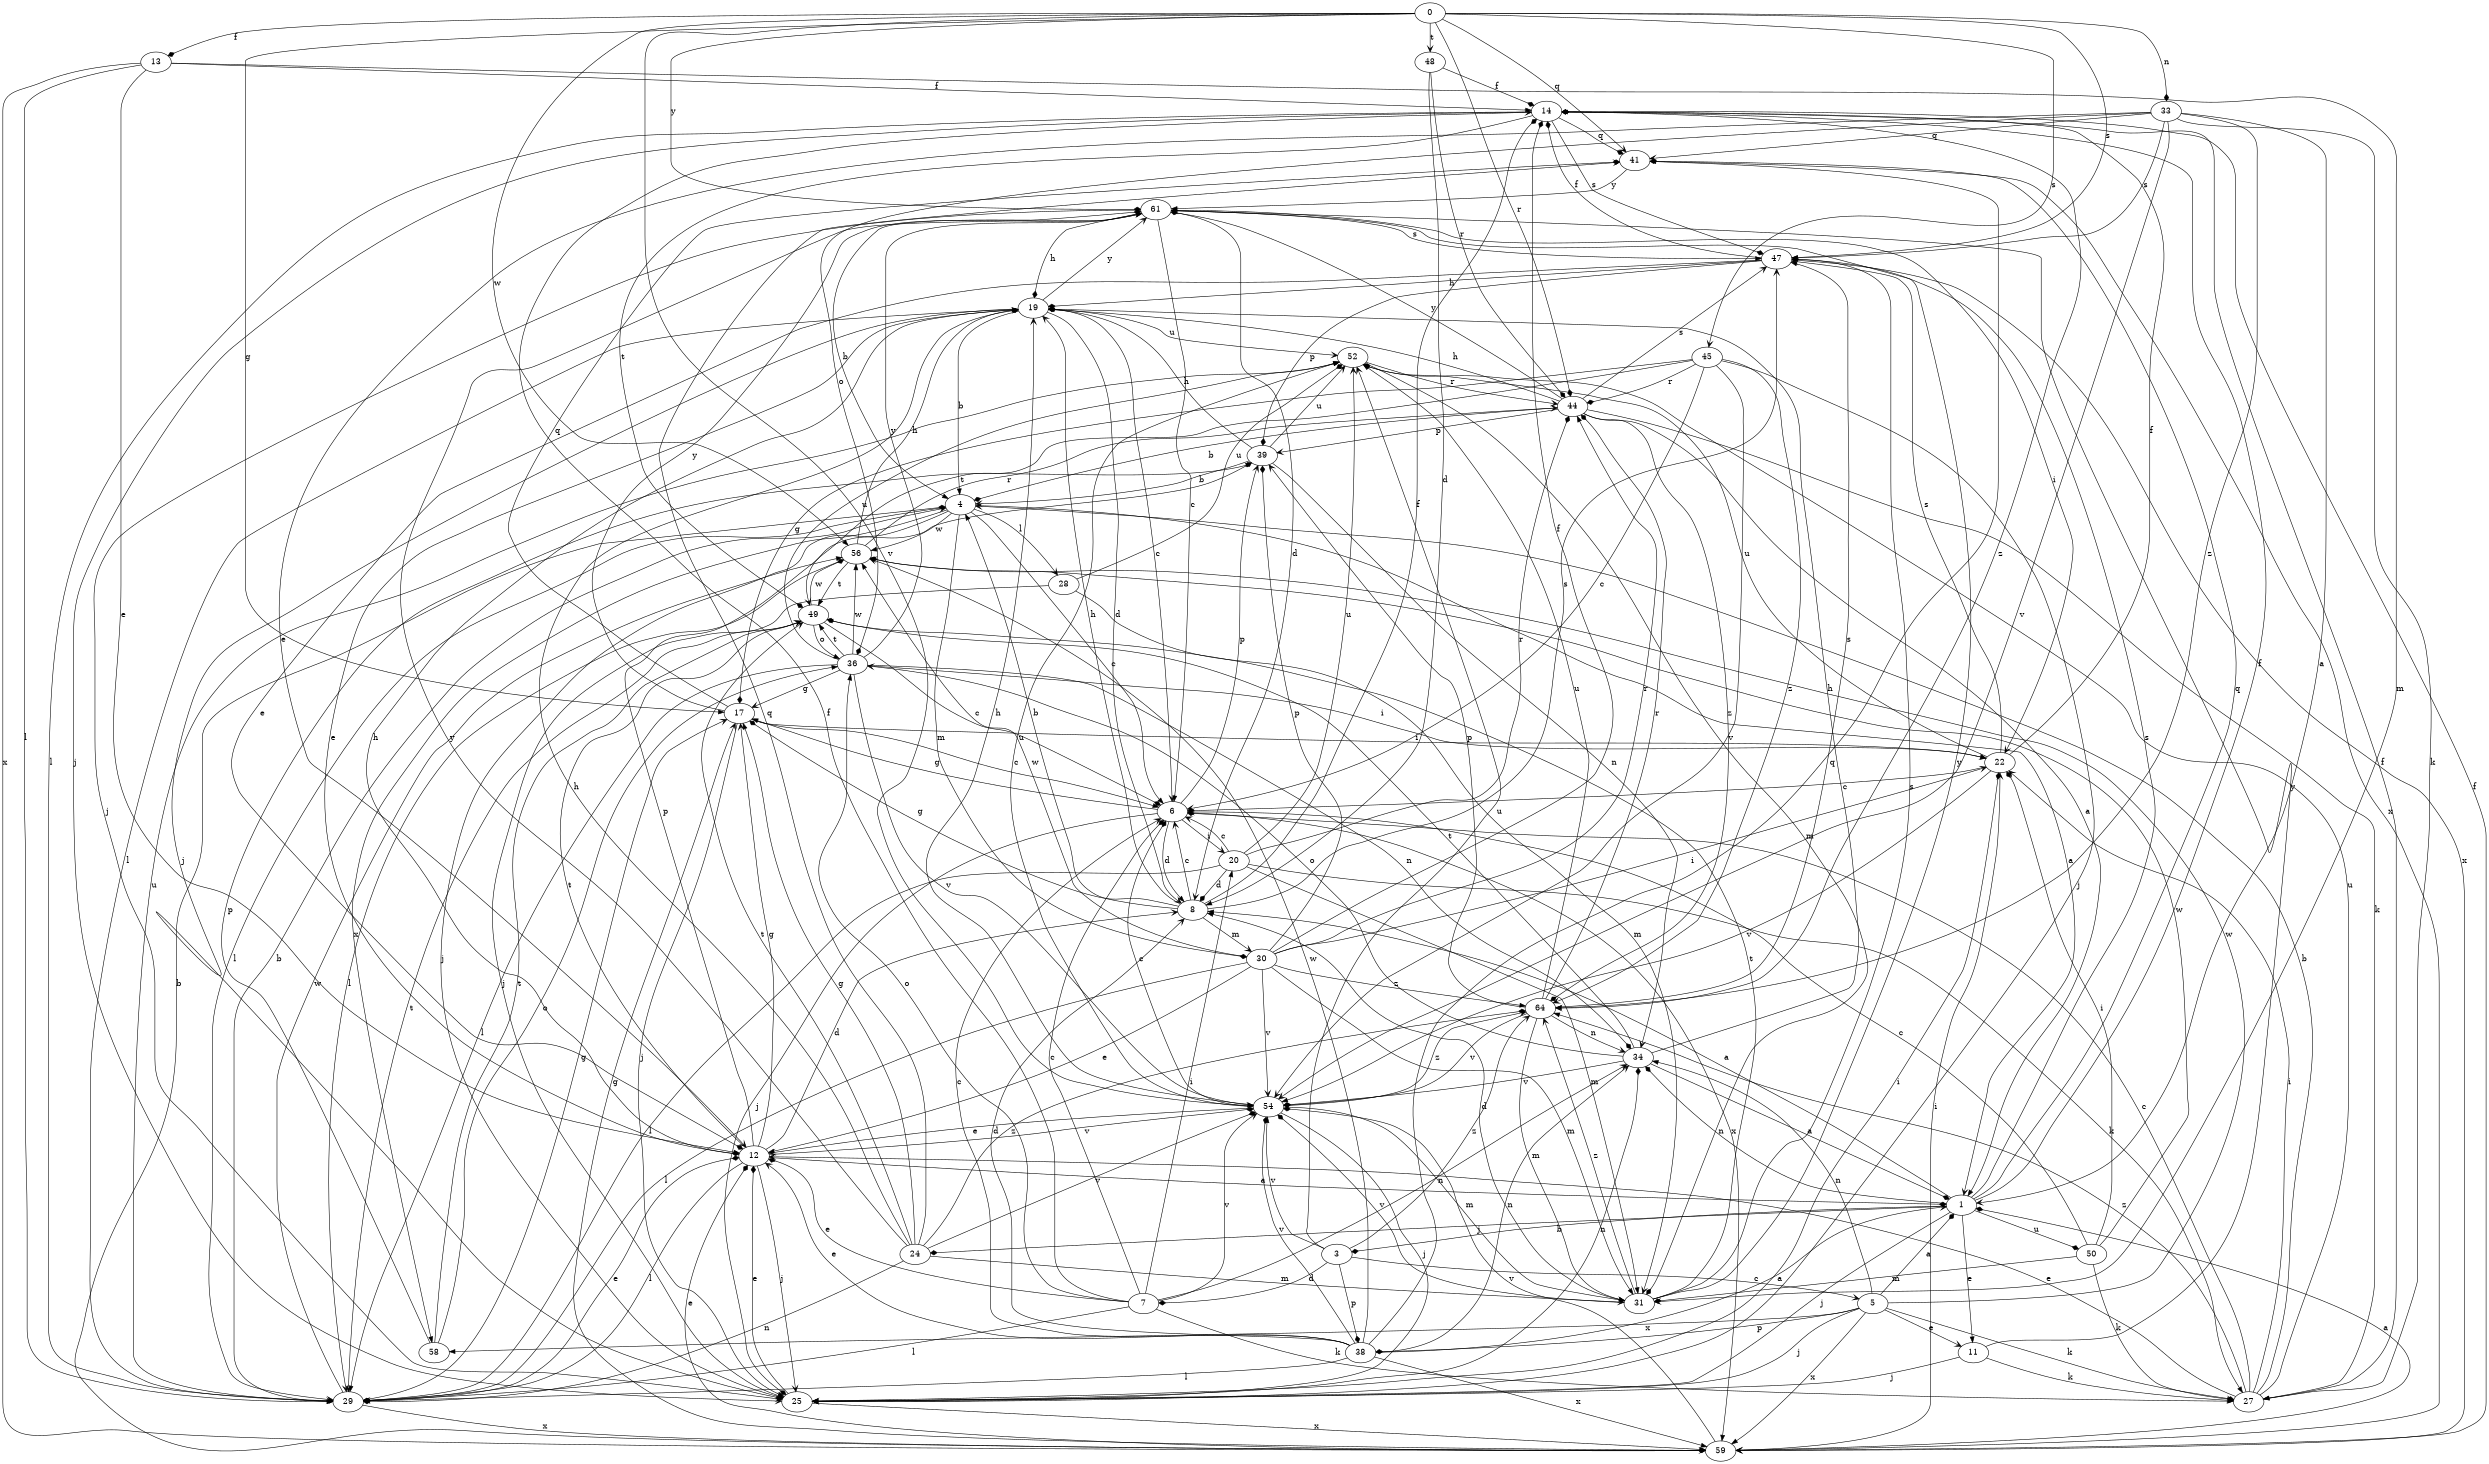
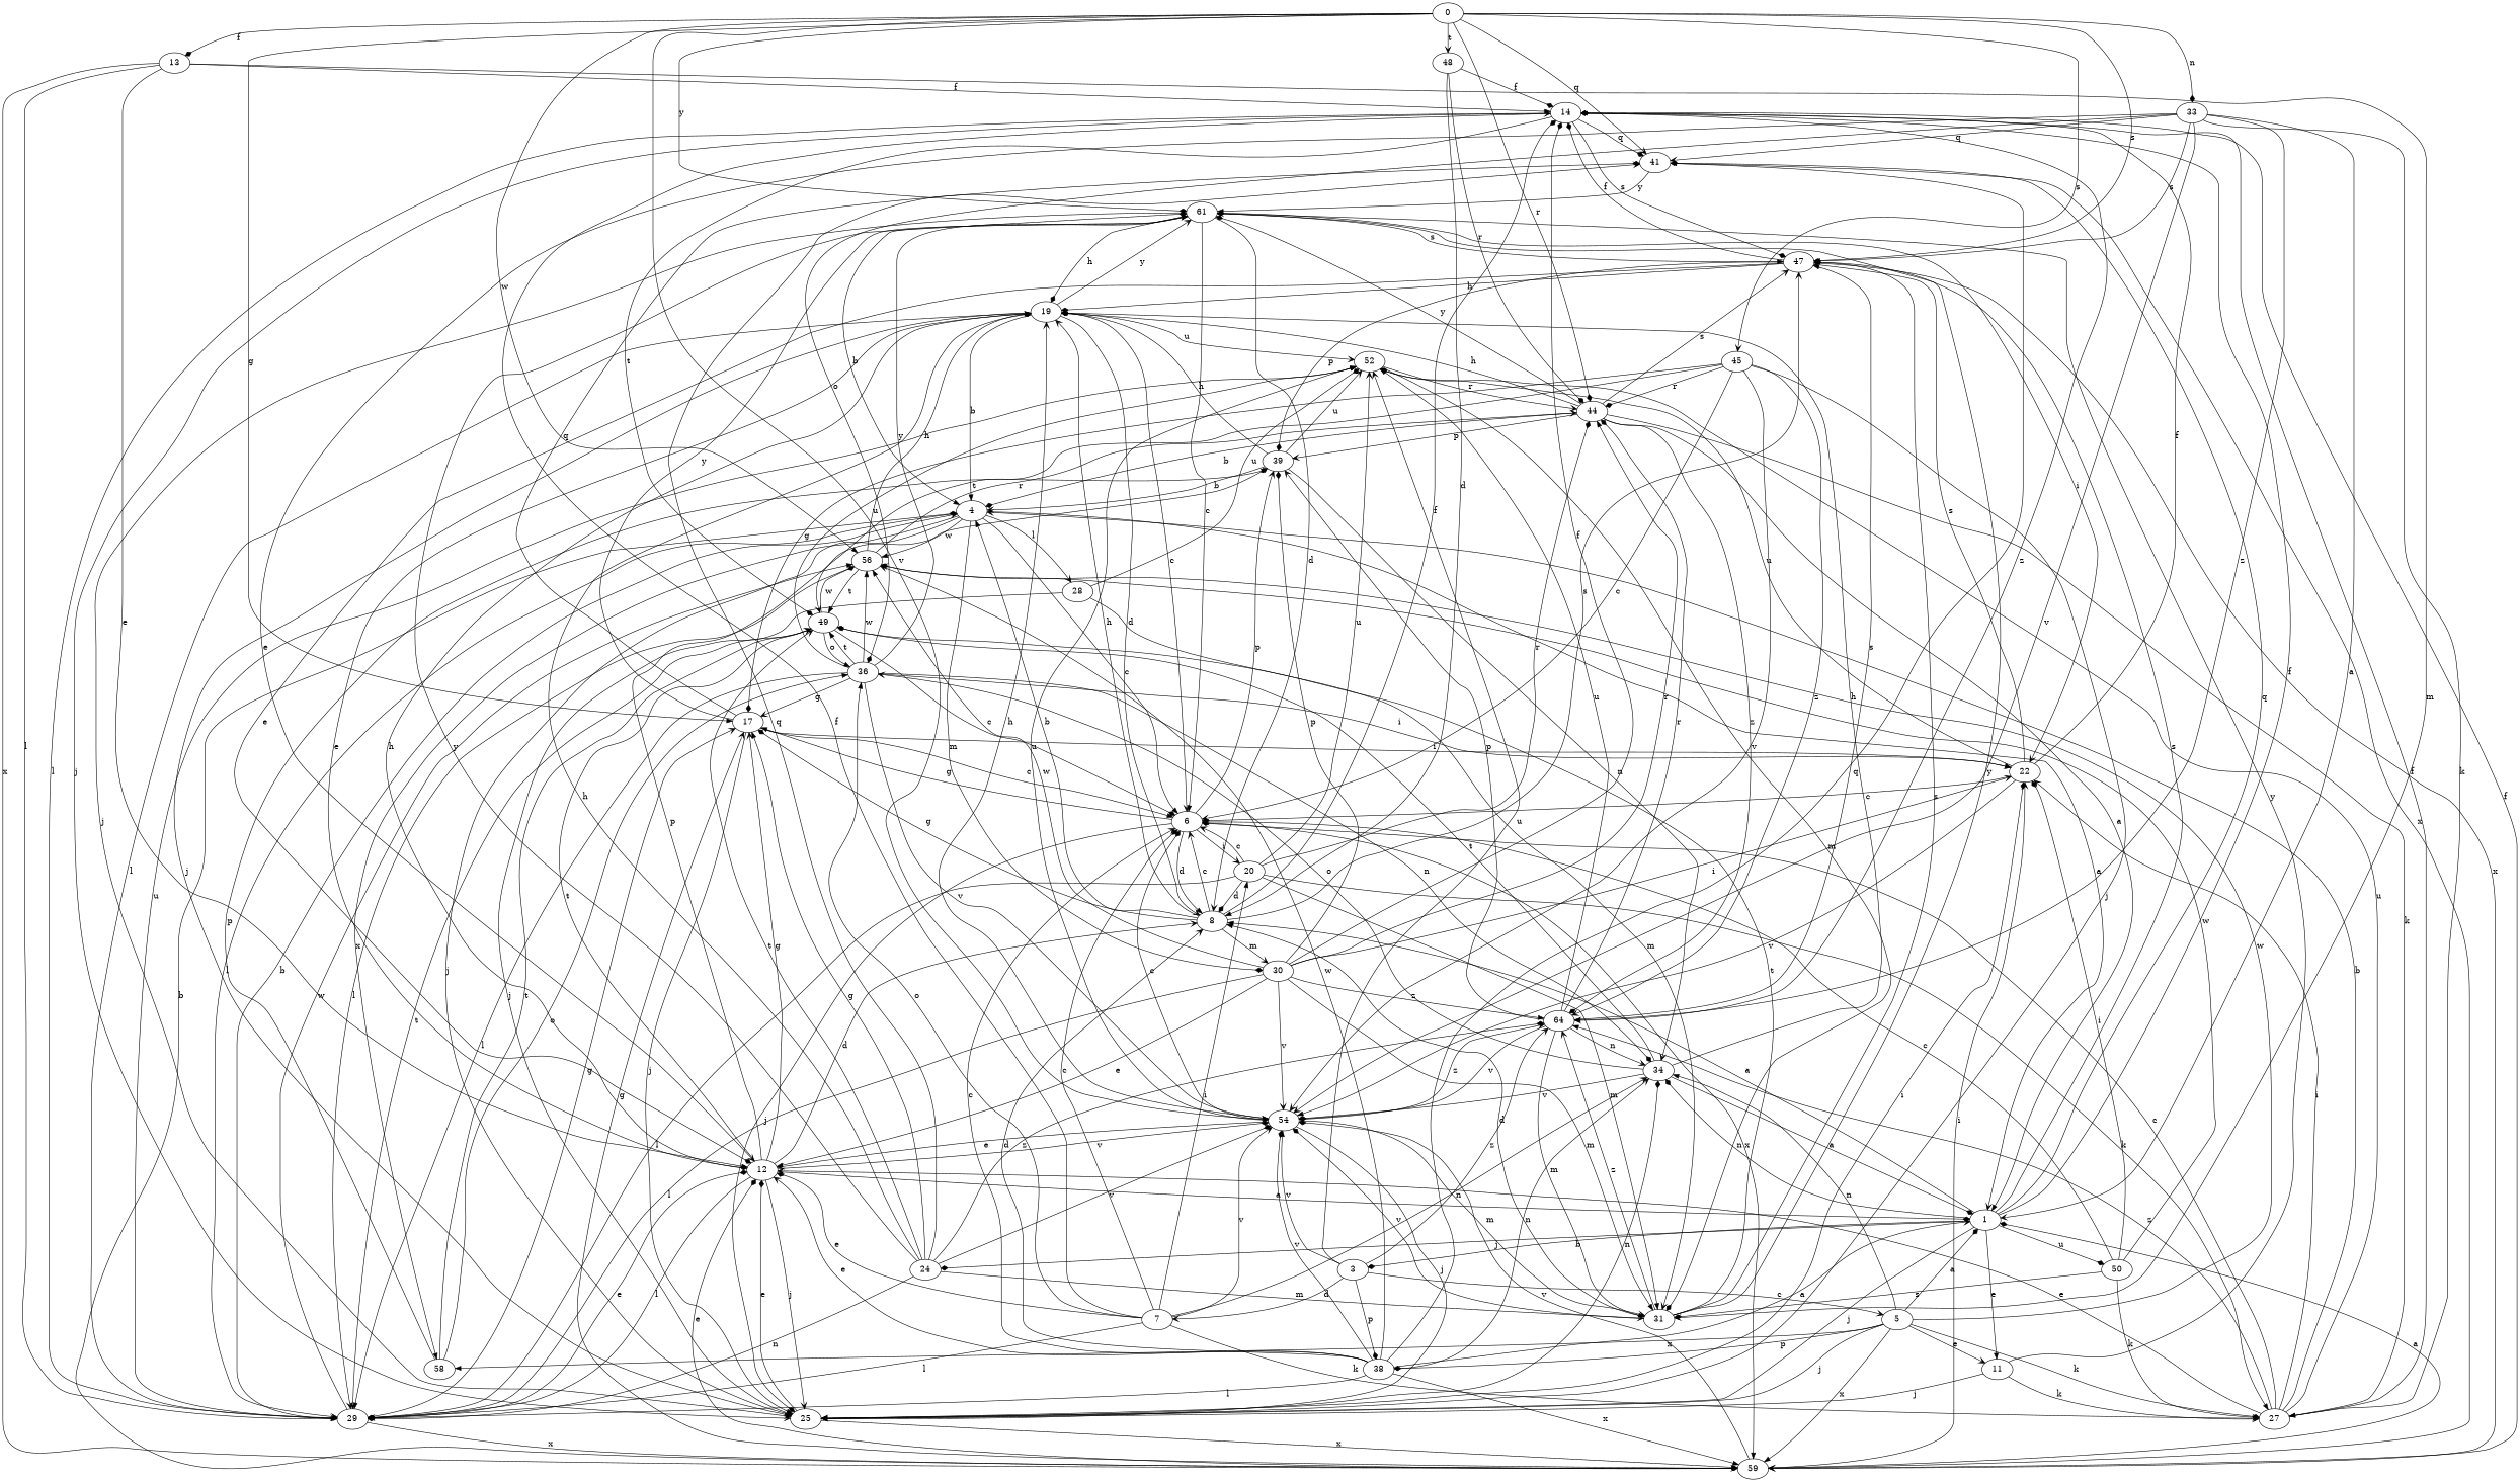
  strict digraph {
    edge [arrowhead=vee]
    0
    13
    17
    33
    41
    44
    45
    47
    48
    54
    56
    61
    14
    29
    12
    59
    31
    25
    6
    22
    1
    64
    27
    36
    4
    39
    19
    49
    8
    52
    3
    11
    24
    34
    50
    5
    7
    38
    58
    20
    28
    30
    0 -> 13 [arrowhead=diamond label=f]
    0 -> 17 [arrowhead=normal label=g]
    0 -> 33 [arrowhead=diamond label=n]
    0 -> 41 [label=q]
    0 -> 44 [arrowhead=diamond label=r]
    0 -> 45 [label=s]
    0 -> 47 [arrowhead=normal label=s]
    0 -> 48 [label=t]
    0 -> 54 [label=v]
    0 -> 56 [arrowhead=normal label=w]
    0 -> 61 [arrowhead=diamond label=y]
    13 -> 14 [arrowhead=normal label=f]
    13 -> 29 [arrowhead=normal label=l]
    13 -> 12 [arrowhead=normal label=e]
    13 -> 59 [arrowhead=diamond label=x]
    13 -> 31 [label=m]
    17 -> 41 [arrowhead=diamond label=q]
    17 -> 61 [arrowhead=normal label=y]
    17 -> 25 [arrowhead=normal label=j]
    17 -> 6 [arrowhead=normal label=c]
    17 -> 22 [label=i]
    33 -> 41 [label=q]
-   33 -> 47 [arrowhead=normal label=s]
+   33 -> 47 [arrowhead=diamond label=s]
    33 -> 54 [label=v]
    33 -> 12 [label=e]
    33 -> 1 [label=a]
    33 -> 64 [arrowhead=normal label=z]
    33 -> 27 [arrowhead=normal label=k]
    33 -> 36 [arrowhead=diamond label=o]
    41 -> 61 [arrowhead=normal label=y]
    41 -> 59 [label=x]
    44 -> 47 [label=s]
    44 -> 61 [arrowhead=diamond label=y]
    44 -> 1 [arrowhead=normal label=a]
    44 -> 64 [arrowhead=diamond label=z]
    44 -> 27 [arrowhead=normal label=k]
    44 -> 4 [arrowhead=diamond label=b]
    44 -> 39 [label=p]
    44 -> 19 [arrowhead=normal label=h]
    45 -> 17 [arrowhead=diamond label=g]
    45 -> 44 [arrowhead=diamond label=r]
    45 -> 54 [label=v]
    45 -> 25 [arrowhead=normal label=j]
    45 -> 6 [label=c]
    45 -> 64 [label=z]
    45 -> 49 [label=t]
    47 -> 14 [arrowhead=diamond label=f]
    47 -> 12 [arrowhead=diamond label=e]
    47 -> 59 [label=x]
    47 -> 39 [arrowhead=diamond label=p]
    47 -> 19 [arrowhead=diamond label=h]
    48 -> 44 [arrowhead=diamond label=r]
    48 -> 14 [arrowhead=diamond label=f]
    48 -> 8 [arrowhead=normal label=d]
    54 -> 12 [label=e]
    54 -> 31 [label=m]
    54 -> 25 [arrowhead=normal label=j]
    54 -> 6 [arrowhead=diamond label=c]
    54 -> 64 [label=z]
    54 -> 19 [label=h]
    54 -> 52 [arrowhead=normal label=u]
    56 -> 44 [label=r]
    56 -> 29 [label=l]
    56 -> 19 [label=h]
    56 -> 49 [arrowhead=normal label=t]
    61 -> 47 [arrowhead=normal label=s]
    61 -> 25 [label=j]
    61 -> 6 [arrowhead=normal label=c]
    61 -> 22 [label=i]
    61 -> 4 [arrowhead=normal label=b]
    61 -> 19 [arrowhead=diamond label=h]
    61 -> 8 [label=d]
    14 -> 41 [arrowhead=diamond label=q]
    14 -> 47 [arrowhead=diamond label=s]
    14 -> 29 [label=l]
    14 -> 25 [label=j]
    14 -> 64 [label=z]
    14 -> 49 [arrowhead=diamond label=t]
    29 -> 17 [label=g]
    29 -> 56 [arrowhead=normal label=w]
    29 -> 12 [arrowhead=diamond label=e]
    29 -> 59 [label=x]
    29 -> 4 [label=b]
    29 -> 52 [arrowhead=normal label=u]
    12 -> 17 [label=g]
    12 -> 54 [arrowhead=diamond label=v]
    12 -> 29 [arrowhead=diamond label=l]
    12 -> 25 [label=j]
    12 -> 1 [arrowhead=diamond label=a]
    12 -> 39 [arrowhead=diamond label=p]
    12 -> 19 [arrowhead=normal label=h]
    12 -> 49 [label=t]
    12 -> 8 [label=d]
    59 -> 17 [label=g]
    59 -> 54 [arrowhead=diamond label=v]
    59 -> 14 [arrowhead=diamond label=f]
    59 -> 12 [arrowhead=diamond label=e]
    59 -> 22 [label=i]
    59 -> 1 [arrowhead=diamond label=a]
    59 -> 4 [arrowhead=diamond label=b]
    31 -> 47 [arrowhead=diamond label=s]
    31 -> 54 [arrowhead=diamond label=v]
    31 -> 61 [arrowhead=diamond label=y]
    31 -> 64 [label=z]
    31 -> 49 [arrowhead=normal label=t]
    31 -> 8 [arrowhead=normal label=d]
    25 -> 12 [arrowhead=diamond label=e]
    25 -> 59 [arrowhead=normal label=x]
    25 -> 22 [arrowhead=diamond label=i]
    25 -> 34 [arrowhead=diamond label=n]
    6 -> 17 [arrowhead=normal label=g]
    6 -> 59 [arrowhead=normal label=x]
    6 -> 25 [arrowhead=diamond label=j]
    6 -> 39 [label=p]
    6 -> 8 [arrowhead=normal label=d]
    6 -> 20 [label=i]
    22 -> 47 [label=s]
    22 -> 54 [arrowhead=normal label=v]
    22 -> 14 [arrowhead=diamond label=f]
    22 -> 6 [arrowhead=diamond label=c]
    22 -> 52 [arrowhead=diamond label=u]
    1 -> 41 [arrowhead=diamond label=q]
    1 -> 47 [arrowhead=normal label=s]
    1 -> 14 [arrowhead=normal label=f]
    1 -> 25 [label=j]
    1 -> 8 [arrowhead=normal label=a]
    1 -> 3 [arrowhead=diamond label=b]
    1 -> 11 [arrowhead=normal label=e]
    1 -> 24 [arrowhead=diamond label=j]
    1 -> 34 [arrowhead=diamond label=n]
    1 -> 50 [arrowhead=diamond label=u]
    64 -> 44 [arrowhead=diamond label=r]
    64 -> 47 [arrowhead=normal label=s]
    64 -> 54 [arrowhead=diamond label=v]
    64 -> 31 [arrowhead=normal label=m]
    64 -> 39 [label=p]
    64 -> 52 [arrowhead=normal label=u]
    64 -> 34 [label=n]
    27 -> 14 [arrowhead=diamond label=f]
    27 -> 12 [label=e]
    27 -> 6 [arrowhead=diamond label=c]
    27 -> 22 [label=i]
    27 -> 64 [arrowhead=normal label=z]
    27 -> 4 [label=b]
    27 -> 52 [arrowhead=normal label=u]
    36 -> 17 [label=g]
    36 -> 54 [arrowhead=normal label=v]
    36 -> 56 [arrowhead=normal label=w]
    36 -> 61 [label=y]
    36 -> 29 [arrowhead=normal label=l]
    36 -> 22 [arrowhead=normal label=i]
    36 -> 49 [arrowhead=normal label=t]
    36 -> 52 [arrowhead=normal label=u]
    36 -> 34 [arrowhead=diamond label=n]
    4 -> 56 [arrowhead=normal label=w]
    4 -> 29 [label=l]
    4 -> 25 [label=j]
    4 -> 6 [arrowhead=normal label=c]
    4 -> 1 [label=a]
    4 -> 58 [arrowhead=normal label=x]
    4 -> 28 [label=l]
    4 -> 30 [arrowhead=diamond label=m]
    39 -> 4 [label=b]
    39 -> 19 [arrowhead=diamond label=h]
    39 -> 52 [label=u]
    39 -> 34 [label=n]
    19 -> 61 [label=y]
    19 -> 29 [arrowhead=diamond label=l]
    19 -> 12 [arrowhead=diamond label=e]
    19 -> 25 [arrowhead=diamond label=j]
    19 -> 6 [label=c]
    19 -> 4 [arrowhead=normal label=b]
    19 -> 8 [label=d]
    19 -> 52 [label=u]
    49 -> 56 [arrowhead=diamond label=w]
    49 -> 29 [label=t]
    49 -> 6 [arrowhead=diamond label=c]
    49 -> 36 [arrowhead=normal label=o]
    8 -> 17 [arrowhead=diamond label=g]
    8 -> 47 [label=s]
    8 -> 14 [arrowhead=diamond label=f]
    8 -> 6 [label=c]
    8 -> 4 [arrowhead=normal label=b]
    8 -> 19 [label=h]
    8 -> 30 [label=m]
    52 -> 44 [label=r]
    52 -> 31 [arrowhead=diamond label=m]
    3 -> 54 [arrowhead=normal label=v]
    3 -> 64 [label=z]
    3 -> 52 [label=u]
    3 -> 5 [label=c]
-   3 -> 7 [arrowhead=diamond label=d]
+   3 -> 7 [label=d]
    3 -> 38 [arrowhead=diamond label=p]
    11 -> 61 [label=y]
    11 -> 25 [arrowhead=normal label=j]
    11 -> 27 [label=k]
    24 -> 17 [arrowhead=normal label=g]
    24 -> 41 [label=q]
    24 -> 54 [arrowhead=diamond label=v]
    24 -> 61 [arrowhead=diamond label=y]
    24 -> 29 [arrowhead=diamond label=n]
    24 -> 31 [label=m]
    24 -> 64 [arrowhead=diamond label=z]
    24 -> 19 [arrowhead=diamond label=h]
    24 -> 49 [label=t]
    34 -> 54 [arrowhead=diamond label=v]
    34 -> 1 [arrowhead=diamond label=a]
    34 -> 36 [label=o]
    34 -> 19 [arrowhead=diamond label=h]
    34 -> 49 [arrowhead=diamond label=t]
    50 -> 56 [label=w]
-   50 -> 31 [arrowhead=diamond label=m]
+   50 -> 31 [arrowhead=diamond label=s]
    50 -> 6 [label=c]
    50 -> 22 [arrowhead=diamond label=i]
    50 -> 27 [label=k]
    5 -> 56 [arrowhead=diamond label=w]
    5 -> 59 [arrowhead=normal label=x]
    5 -> 25 [label=j]
    5 -> 1 [arrowhead=diamond label=a]
    5 -> 27 [arrowhead=diamond label=k]
    5 -> 11 [label=e]
    5 -> 34 [arrowhead=normal label=n]
    5 -> 38 [arrowhead=diamond label=p]
    5 -> 58 [arrowhead=normal label=x]
    7 -> 54 [label=v]
    7 -> 14 [label=f]
    7 -> 29 [label=l]
    7 -> 12 [arrowhead=diamond label=e]
    7 -> 6 [arrowhead=diamond label=c]
    7 -> 27 [arrowhead=normal label=k]
    7 -> 36 [arrowhead=normal label=o]
    7 -> 34 [label=n]
    7 -> 20 [arrowhead=normal label=i]
    38 -> 41 [arrowhead=normal label=q]
    38 -> 54 [arrowhead=diamond label=v]
    38 -> 56 [label=w]
    38 -> 29 [arrowhead=normal label=l]
    38 -> 12 [label=e]
    38 -> 59 [arrowhead=normal label=x]
    38 -> 6 [label=c]
    38 -> 1 [label=a]
    38 -> 8 [label=d]
    38 -> 34 [label=n]
    58 -> 36 [arrowhead=normal label=o]
    58 -> 39 [arrowhead=normal label=p]
    58 -> 49 [label=t]
    20 -> 44 [arrowhead=diamond label=r]
    20 -> 29 [arrowhead=diamond label=l]
    20 -> 31 [arrowhead=normal label=m]
    20 -> 6 [label=c]
    20 -> 27 [arrowhead=normal label=k]
    20 -> 8 [arrowhead=diamond label=d]
    20 -> 52 [label=u]
    28 -> 31 [label=m]
    28 -> 25 [label=j]
    28 -> 52 [arrowhead=diamond label=u]
    30 -> 44 [arrowhead=normal label=r]
    30 -> 54 [label=v]
    30 -> 56 [arrowhead=normal label=w]
    30 -> 14 [arrowhead=diamond label=f]
    30 -> 29 [arrowhead=diamond label=l]
    30 -> 12 [arrowhead=normal label=e]
    30 -> 31 [arrowhead=normal label=m]
    30 -> 22 [label=i]
    30 -> 64 [arrowhead=normal label=z]
    30 -> 39 [arrowhead=diamond label=p]
  }
